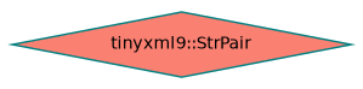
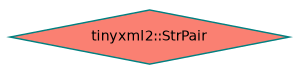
  digraph {
    rankdir=TB
    fontname="DejaVu Sans"
-   n1 [color=teal fillcolor=salmon fontname="DejaVu Sans" fontsize=10 height=0.2 label="tinyxml9::StrPair" shape=diamond style=filled width=0.4]
+   n1 [color=teal fillcolor=salmon fontname="DejaVu Sans" fontsize=10 height=0.2 label="tinyxml2::StrPair" shape=diamond style=filled width=0.4]
  }
